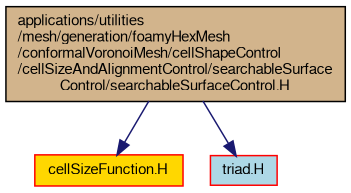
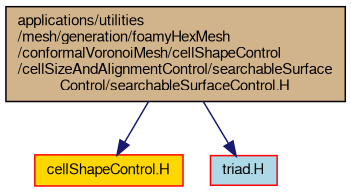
  digraph {
    node [color=red fontname=FreeSans fontsize=10 shape=record style=filled]
    edge [color=midnightblue fontname=FreeSans fontsize=10 labelfontname=FreeSans labelfontsize=10 style=solid]
    n1 [color=black fillcolor=tan fontcolor=black height=0.2 label="applications/utilities\l/mesh/generation/foamyHexMesh\l/conformalVoronoiMesh/cellShapeControl\l/cellSizeAndAlignmentControl/searchableSurface\lControl/searchableSurfaceControl.H" width=0.4]
-   n2 [height=0.2 label="cellSizeFunction.H" width=0.4 fillcolor=gold]
+   n2 [height=0.2 label="cellShapeControl.H" width=0.4 fillcolor=gold]
    n3 [height=0.2 label="triad.H" width=0.4 fillcolor=lightblue]
    n1 -> n2
    n1 -> n3
  }
